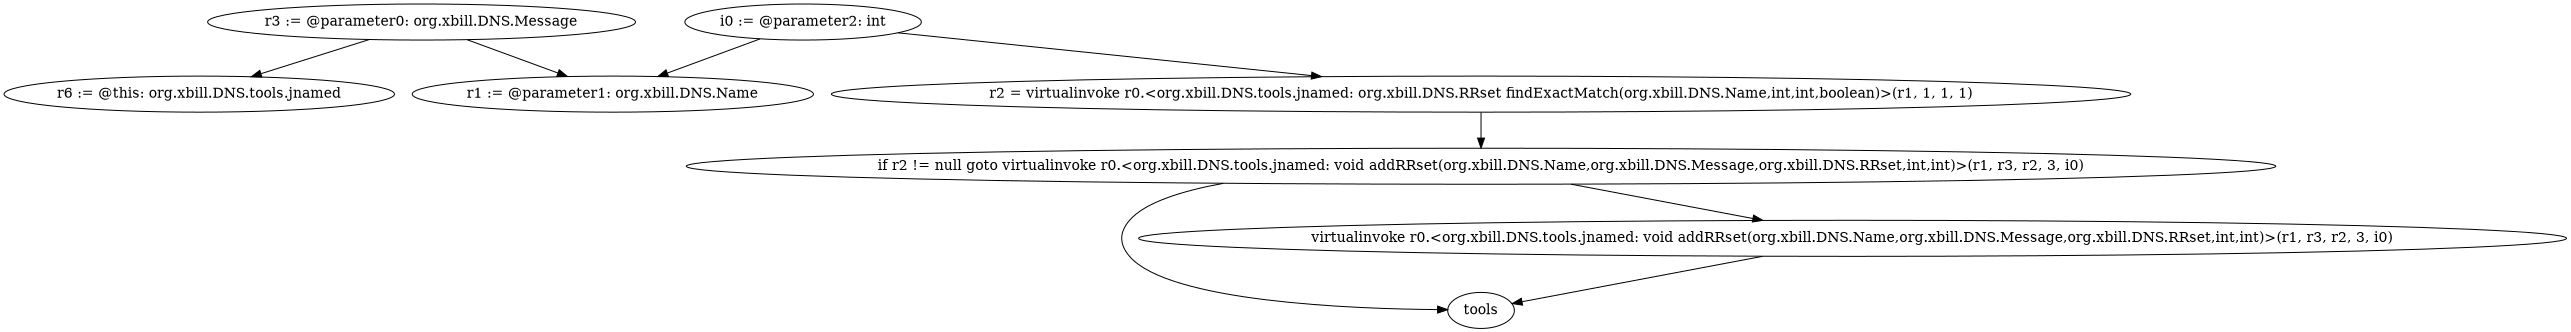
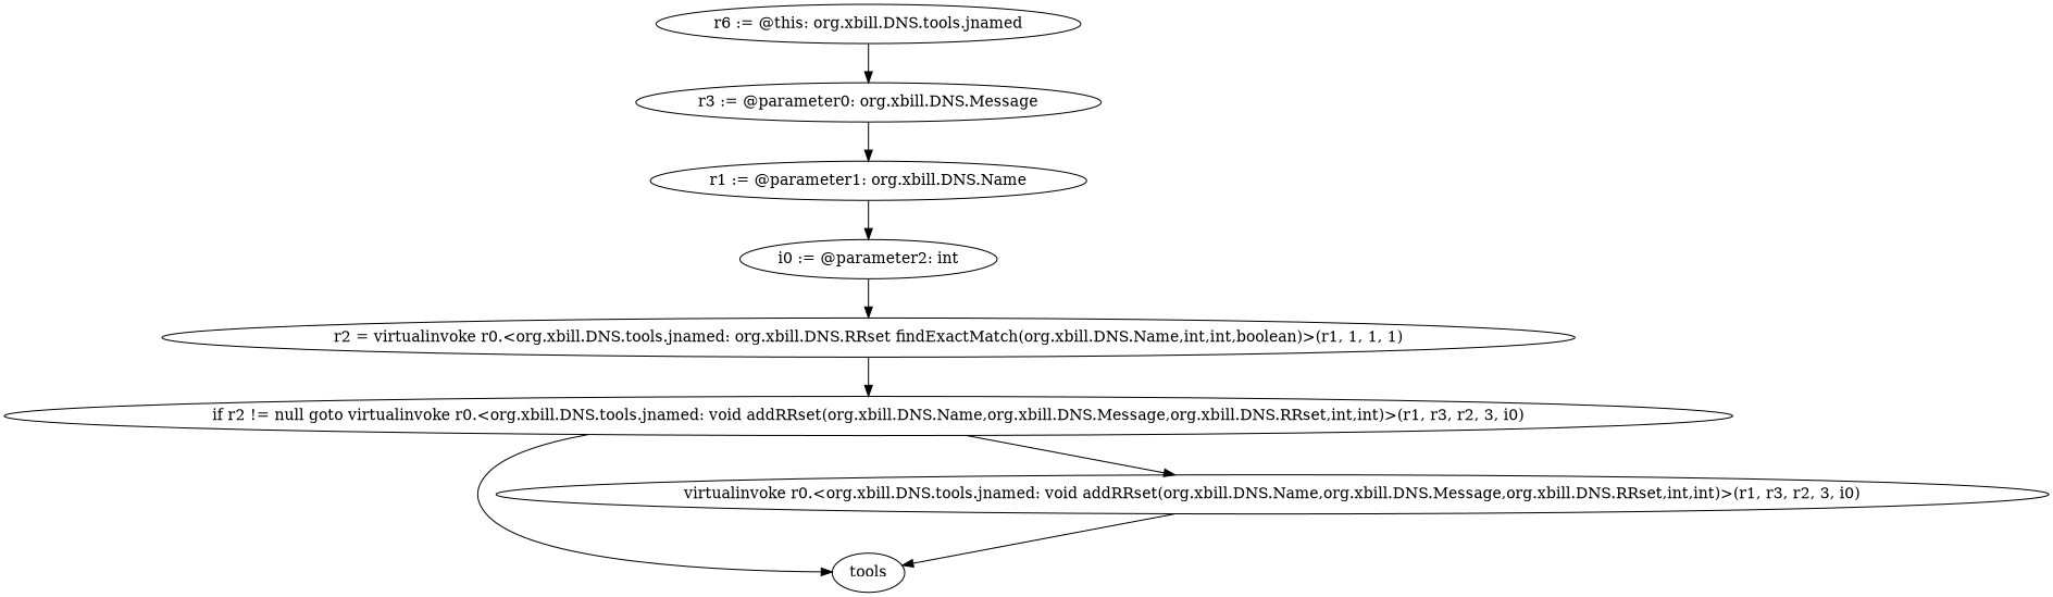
  digraph {
    n1 [label="r6 := @this: org.xbill.DNS.tools.jnamed"]
    "r3 := @parameter0: org.xbill.DNS.Message"
    "r1 := @parameter1: org.xbill.DNS.Name"
    "i0 := @parameter2: int"
    "r2 = virtualinvoke r0.<org.xbill.DNS.tools.jnamed: org.xbill.DNS.RRset findExactMatch(org.xbill.DNS.Name,int,int,boolean)>(r1, 1, 1, 1)"
    "if r2 != null goto virtualinvoke r0.<org.xbill.DNS.tools.jnamed: void addRRset(org.xbill.DNS.Name,org.xbill.DNS.Message,org.xbill.DNS.RRset,int,int)>(r1, r3, r2, 3, i0)"
    n7 [label=tools]
    "virtualinvoke r0.<org.xbill.DNS.tools.jnamed: void addRRset(org.xbill.DNS.Name,org.xbill.DNS.Message,org.xbill.DNS.RRset,int,int)>(r1, r3, r2, 3, i0)"
-   "r3 := @parameter0: org.xbill.DNS.Message" -> n1
+   n1 -> "r3 := @parameter0: org.xbill.DNS.Message"
    "r3 := @parameter0: org.xbill.DNS.Message" -> "r1 := @parameter1: org.xbill.DNS.Name"
-   "i0 := @parameter2: int" -> "r1 := @parameter1: org.xbill.DNS.Name"
+   "r1 := @parameter1: org.xbill.DNS.Name" -> "i0 := @parameter2: int"
    "i0 := @parameter2: int" -> "r2 = virtualinvoke r0.<org.xbill.DNS.tools.jnamed: org.xbill.DNS.RRset findExactMatch(org.xbill.DNS.Name,int,int,boolean)>(r1, 1, 1, 1)"
    "r2 = virtualinvoke r0.<org.xbill.DNS.tools.jnamed: org.xbill.DNS.RRset findExactMatch(org.xbill.DNS.Name,int,int,boolean)>(r1, 1, 1, 1)" -> "if r2 != null goto virtualinvoke r0.<org.xbill.DNS.tools.jnamed: void addRRset(org.xbill.DNS.Name,org.xbill.DNS.Message,org.xbill.DNS.RRset,int,int)>(r1, r3, r2, 3, i0)"
    "if r2 != null goto virtualinvoke r0.<org.xbill.DNS.tools.jnamed: void addRRset(org.xbill.DNS.Name,org.xbill.DNS.Message,org.xbill.DNS.RRset,int,int)>(r1, r3, r2, 3, i0)" -> n7
    "if r2 != null goto virtualinvoke r0.<org.xbill.DNS.tools.jnamed: void addRRset(org.xbill.DNS.Name,org.xbill.DNS.Message,org.xbill.DNS.RRset,int,int)>(r1, r3, r2, 3, i0)" -> "virtualinvoke r0.<org.xbill.DNS.tools.jnamed: void addRRset(org.xbill.DNS.Name,org.xbill.DNS.Message,org.xbill.DNS.RRset,int,int)>(r1, r3, r2, 3, i0)"
    "virtualinvoke r0.<org.xbill.DNS.tools.jnamed: void addRRset(org.xbill.DNS.Name,org.xbill.DNS.Message,org.xbill.DNS.RRset,int,int)>(r1, r3, r2, 3, i0)" -> n7
  }
